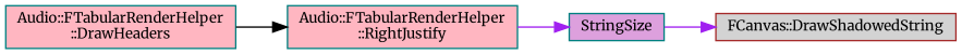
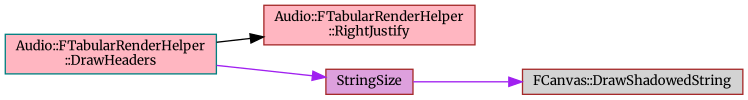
  digraph {
    fontname=Merriweather
    rankdir=LR
    node [color=teal fillcolor=lightpink fontname=Merriweather fontsize=10 shape=box style=filled]
    edge [color=purple fontname=Merriweather fontsize=10 labelfontname=Helvetica labelfontsize=10 style=solid]
    n1 [fontcolor=black height=0.2 label="Audio::FTabularRenderHelper\l::DrawHeaders" width=0.4]
-   n2 [height=0.2 label="Audio::FTabularRenderHelper\l::RightJustify" width=0.4]
-   n3 [fillcolor=plum height=0.2 label=StringSize width=0.4]
+   n2 [color=brown height=0.2 label="Audio::FTabularRenderHelper\l::RightJustify" width=0.4]
+   n3 [color=brown fillcolor=plum height=0.2 label=StringSize width=0.4]
    n4 [color=brown fillcolor=lightgrey height=0.2 label="FCanvas::DrawShadowedString" width=0.4]
    n1 -> n2 [color=black]
-   n2 -> n3
+   n1 -> n3
    n3 -> n4
  }
